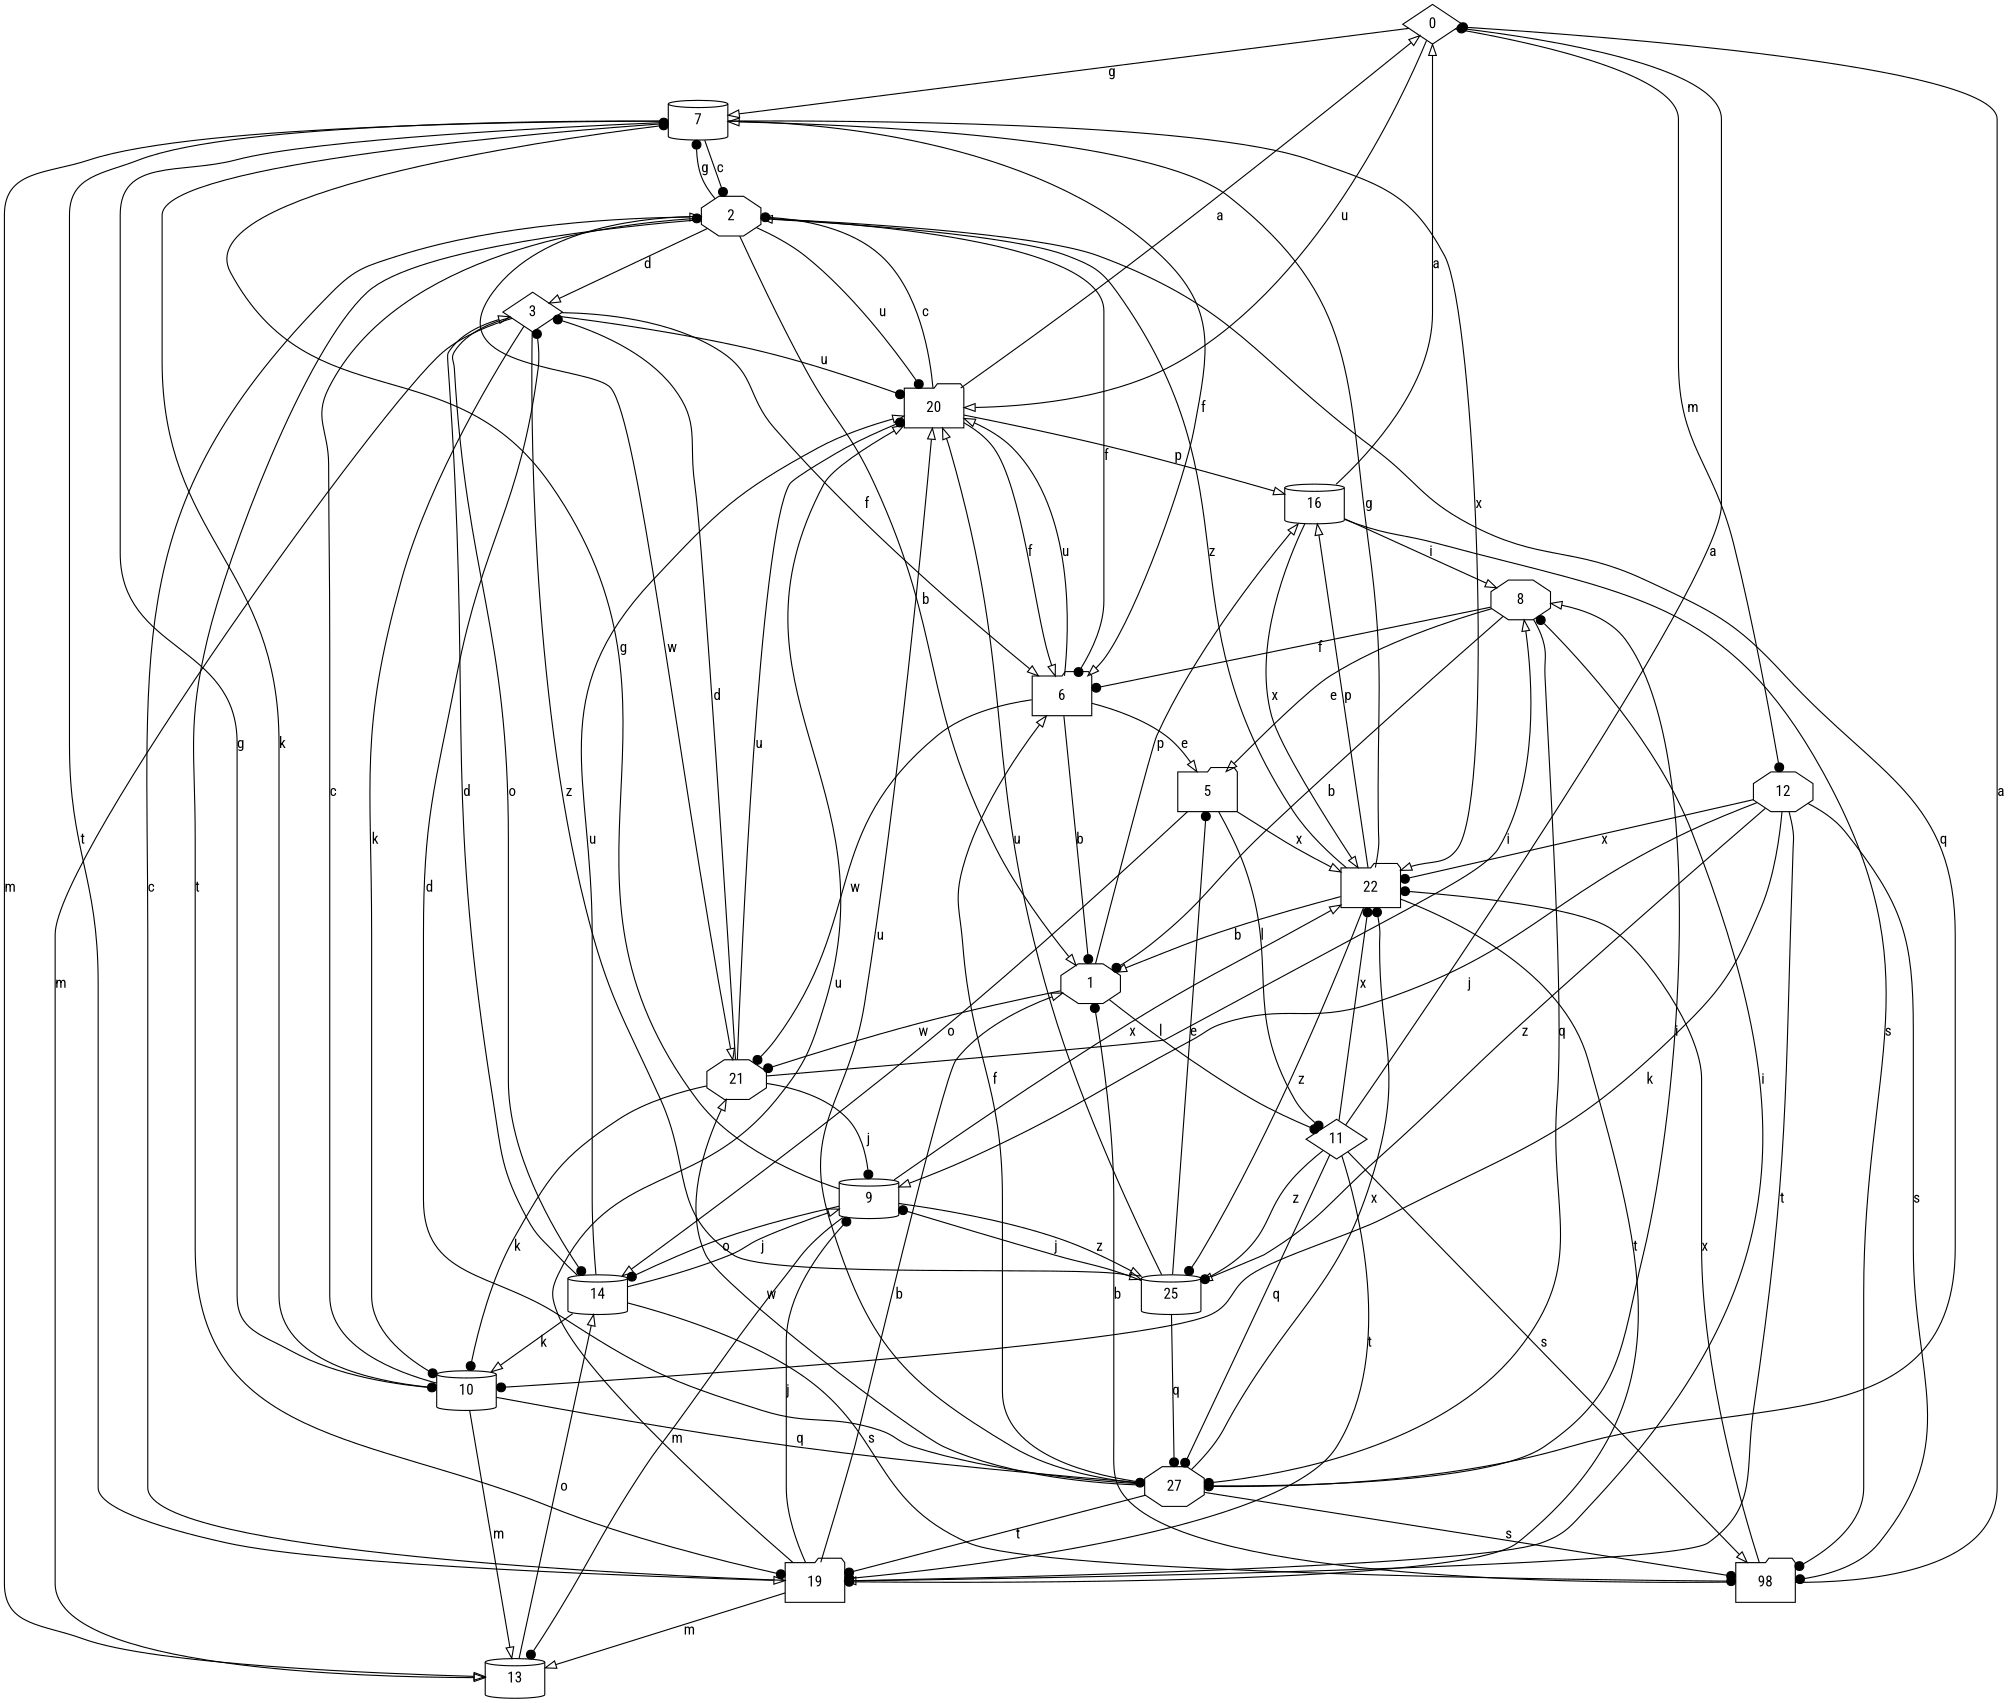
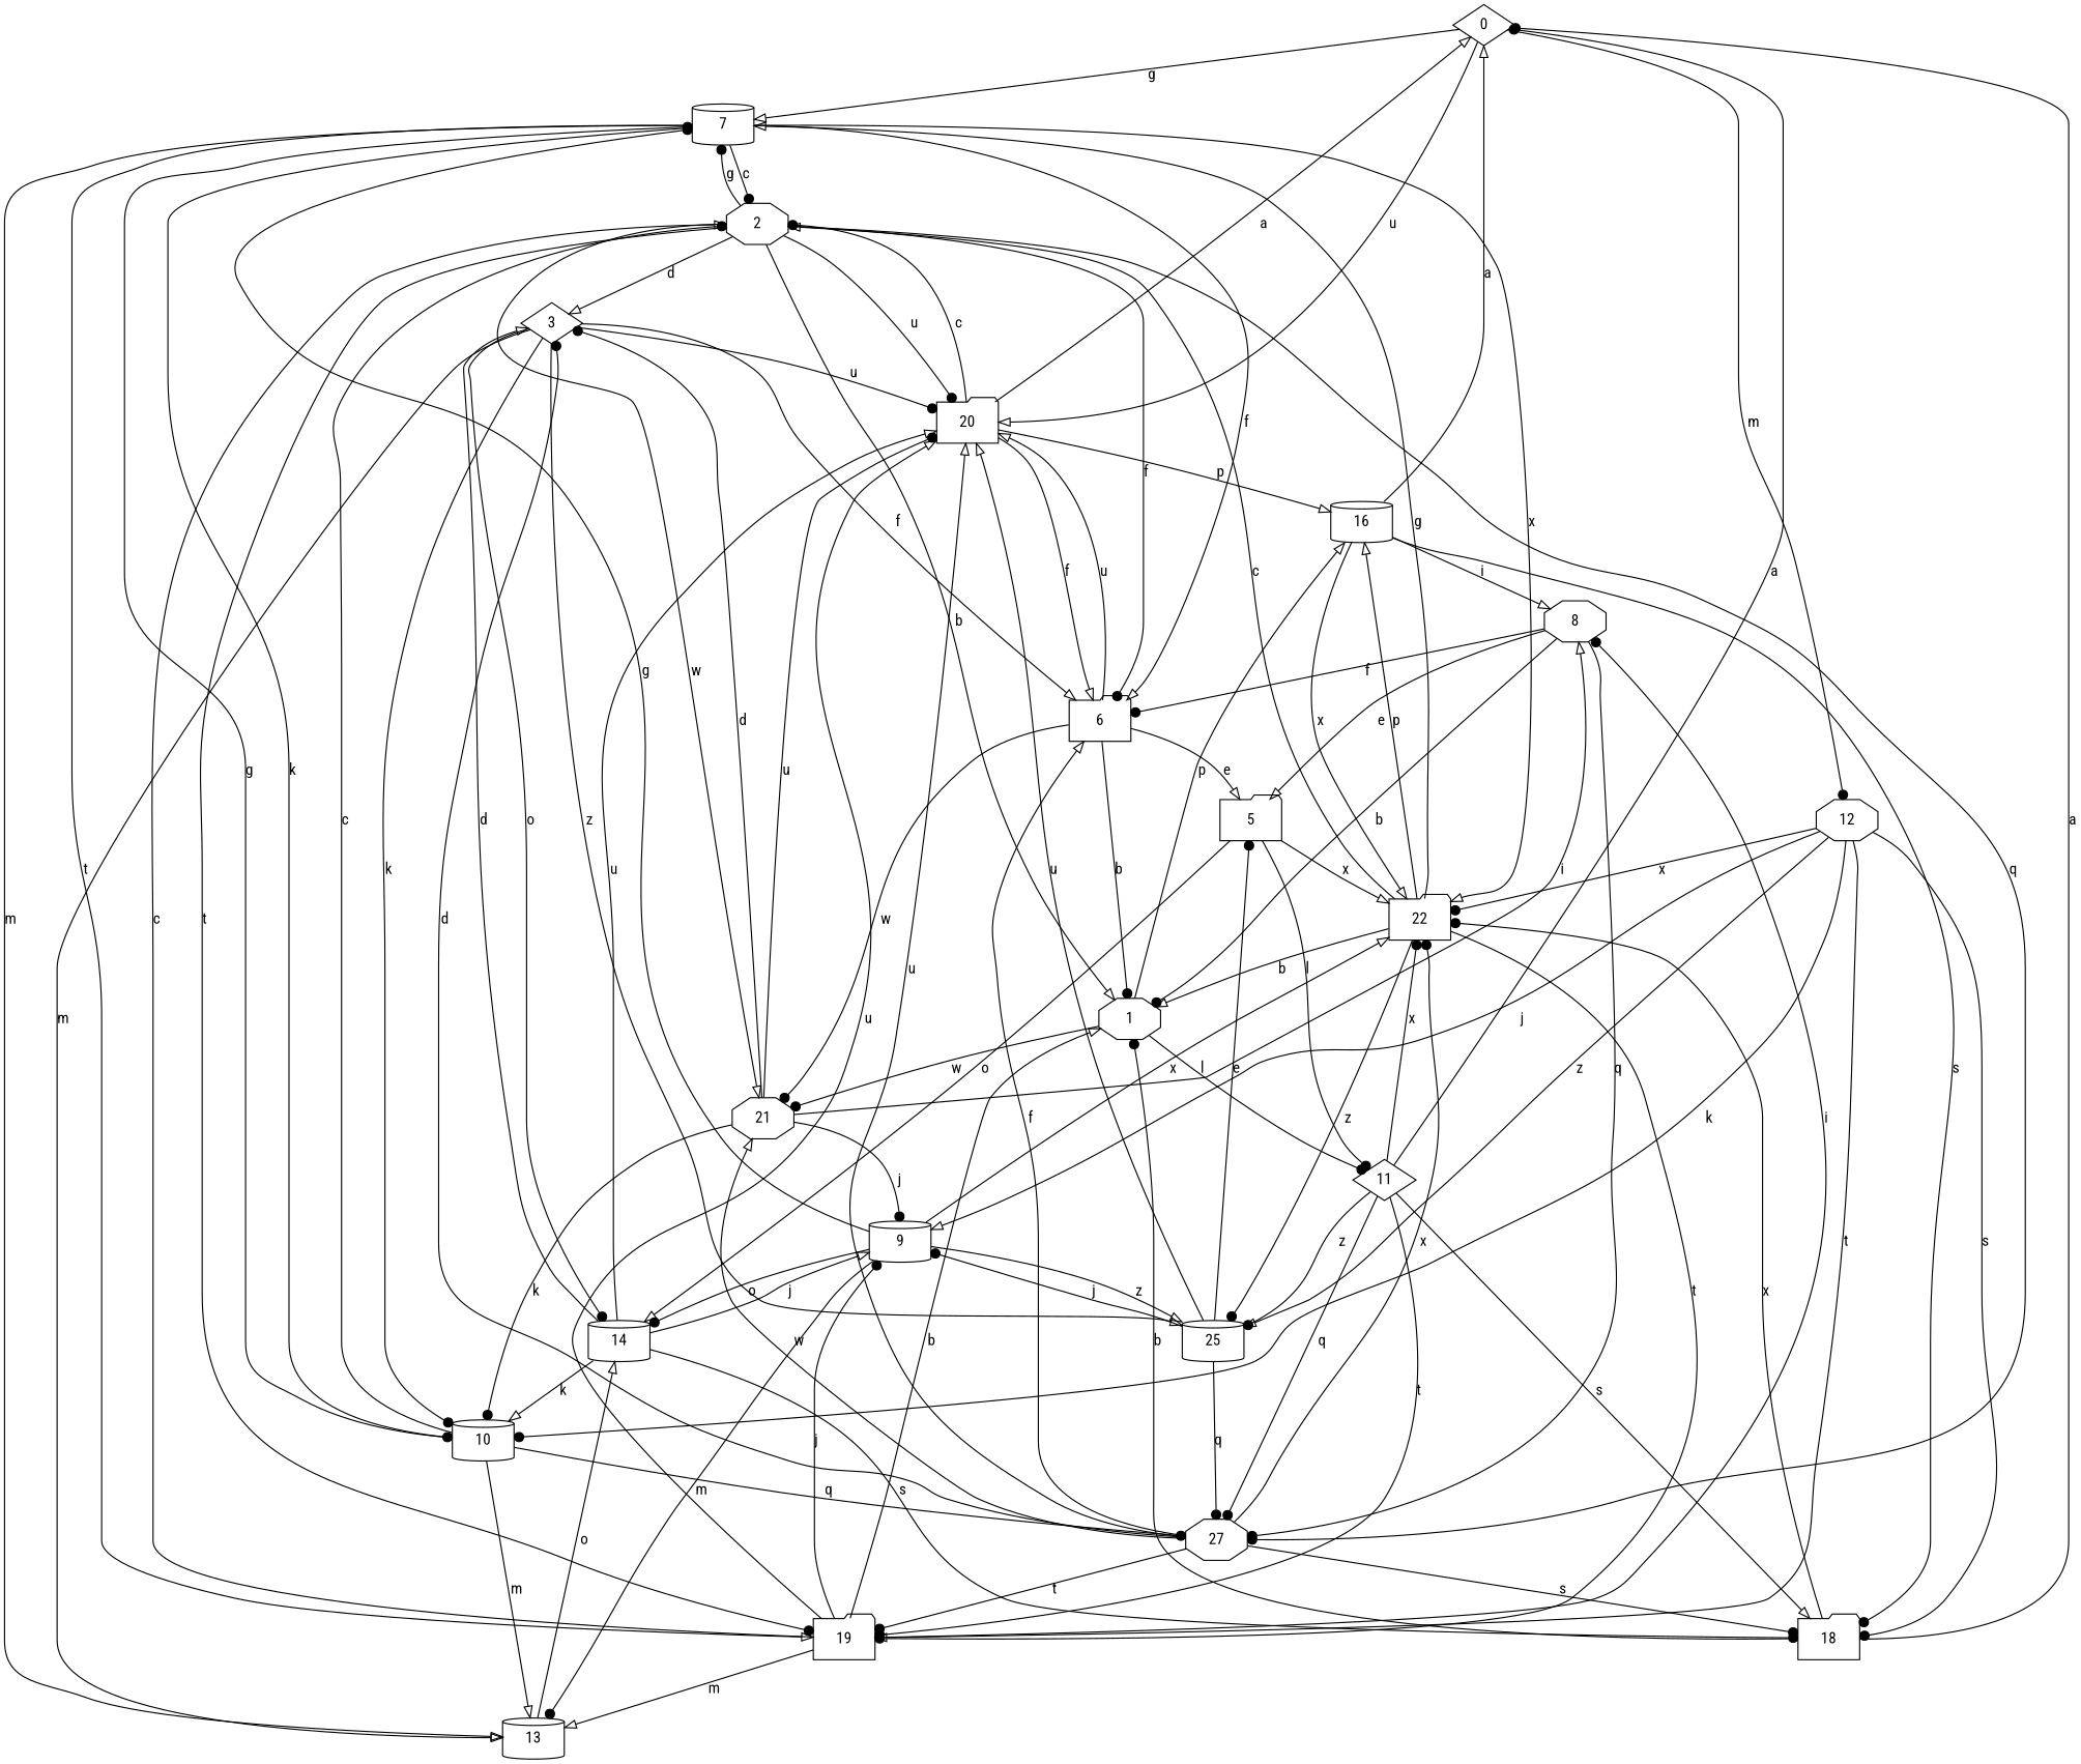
  strict digraph {
    fontname="Roboto Condensed"
    node [fontname="Roboto Condensed" shape=cylinder]
    edge [arrowhead=dot fontname="Roboto Condensed"]
    0 [shape=diamond]
    7
    12 [shape=octagon]
    20 [shape=folder]
    2 [shape=octagon]
    6 [shape=folder]
    19 [shape=folder]
    10
    13
    22 [shape=folder]
    25
    9
-   18 [shape=folder label=98]
+   18 [shape=folder]
    16
    1 [shape=octagon]
    11 [shape=diamond]
    21 [shape=octagon]
    n18 [label=27 shape=octagon]
    8 [shape=octagon]
    3 [shape=diamond]
    14
    5 [shape=folder]
    0 -> 7 [arrowhead=onormal label=g]
    0 -> 12 [label=m]
    0 -> 20 [arrowhead=onormal label=u]
    7 -> 2 [label=c]
    7 -> 6 [arrowhead=onormal label=f]
    7 -> 19 [arrowhead=onormal label=t]
    7 -> 10 [label=k]
    7 -> 13 [arrowhead=onormal label=m]
    7 -> 22 [arrowhead=onormal label=x]
    12 -> 19 [arrowhead=onormal label=t]
    12 -> 10 [label=k]
    12 -> 22 [label=x]
    12 -> 25 [arrowhead=onormal label=z]
    12 -> 9 [arrowhead=onormal label=j]
    12 -> 18 [label=s]
    20 -> 0 [arrowhead=onormal label=a]
    20 -> 2 [label=c]
    20 -> 6 [arrowhead=onormal label=f]
    20 -> 16 [arrowhead=onormal label=p]
    2 -> 7 [label=g]
    2 -> 20 [label=u]
    2 -> 6 [label=f]
    2 -> 19 [label=t]
    2 -> 1 [arrowhead=onormal label=b]
    2 -> 21 [arrowhead=onormal label=w]
    2 -> n18 [label=q]
    2 -> 3 [arrowhead=onormal label=d]
    6 -> 20 [arrowhead=onormal label=u]
    6 -> 1 [label=b]
    6 -> 21 [label=w]
    6 -> 5 [arrowhead=onormal label=e]
    19 -> 20 [arrowhead=onormal label=u]
    19 -> 2 [arrowhead=onormal label=c]
    19 -> 13 [arrowhead=onormal label=m]
    19 -> 9 [label=j]
    19 -> 1 [arrowhead=onormal label=b]
    19 -> 8 [label=i]
    10 -> 7 [label=g]
    10 -> 2 [label=c]
    10 -> 13 [arrowhead=onormal label=m]
    10 -> n18 [label=q]
    13 -> 14 [arrowhead=onormal label=o]
    22 -> 7 [arrowhead=onormal label=g]
-   22 -> 2 [arrowhead=onormal label=z]
+   22 -> 2 [arrowhead=onormal label=c]
    22 -> 19 [label=t]
    22 -> 25 [label=z]
    22 -> 16 [arrowhead=onormal label=p]
    22 -> 1 [arrowhead=onormal label=b]
    25 -> 20 [arrowhead=onormal label=u]
    25 -> 9 [label=j]
    25 -> n18 [label=q]
    25 -> 5 [label=e]
    9 -> 7 [label=g]
    9 -> 13 [label=m]
    9 -> 22 [arrowhead=onormal label=x]
    9 -> 25 [arrowhead=onormal label=z]
    9 -> 14 [label=o]
    18 -> 0 [label=a]
    18 -> 22 [label=x]
    18 -> 1 [label=b]
    16 -> 0 [arrowhead=onormal label=a]
    16 -> 22 [arrowhead=onormal label=x]
    16 -> 18 [label=s]
    16 -> 8 [arrowhead=onormal label=i]
    1 -> 16 [arrowhead=onormal label=p]
    1 -> 11 [label=l]
    1 -> 21 [label=w]
    11 -> 0 [label=a]
    11 -> 19 [label=t]
    11 -> 22 [label=x]
    11 -> 25 [label=z]
    11 -> 18 [arrowhead=onormal label=s]
    11 -> n18 [label=q]
    21 -> 20 [label=u]
    21 -> 10 [label=k]
    21 -> 9 [label=j]
    21 -> 8 [arrowhead=onormal label=i]
    21 -> 3 [label=d]
    n18 -> 20 [arrowhead=onormal label=u]
    n18 -> 6 [arrowhead=onormal label=f]
    n18 -> 19 [label=t]
    n18 -> 22 [label=x]
    n18 -> 18 [label=s]
    n18 -> 21 [arrowhead=onormal label=w]
-   n18 -> 8 [arrowhead=onormal label=i]
    n18 -> 3 [label=d]
    8 -> 6 [label=f]
    8 -> 1 [label=b]
    8 -> n18 [label=q]
    8 -> 5 [arrowhead=onormal label=e]
    3 -> 20 [label=u]
    3 -> 6 [arrowhead=onormal label=f]
    3 -> 10 [label=k]
    3 -> 13 [arrowhead=onormal label=m]
    3 -> 25 [arrowhead=onormal label=z]
    3 -> 14 [label=o]
    14 -> 20 [arrowhead=onormal label=u]
    14 -> 10 [arrowhead=onormal label=k]
    14 -> 9 [arrowhead=onormal label=j]
    14 -> 18 [label=s]
    14 -> 3 [arrowhead=onormal label=d]
    5 -> 22 [arrowhead=onormal label=x]
    5 -> 11 [label=l]
    5 -> 14 [arrowhead=onormal label=o]
  }
